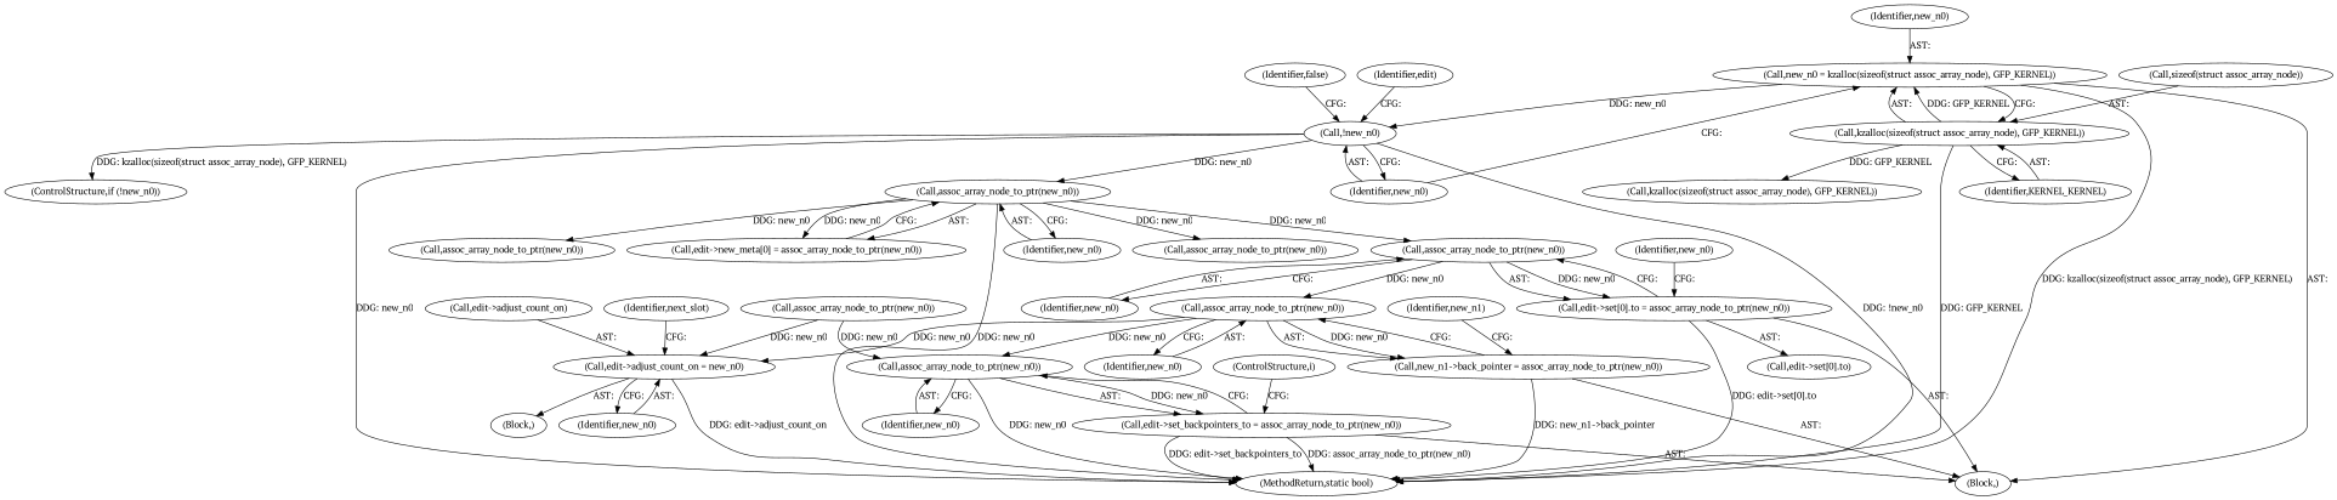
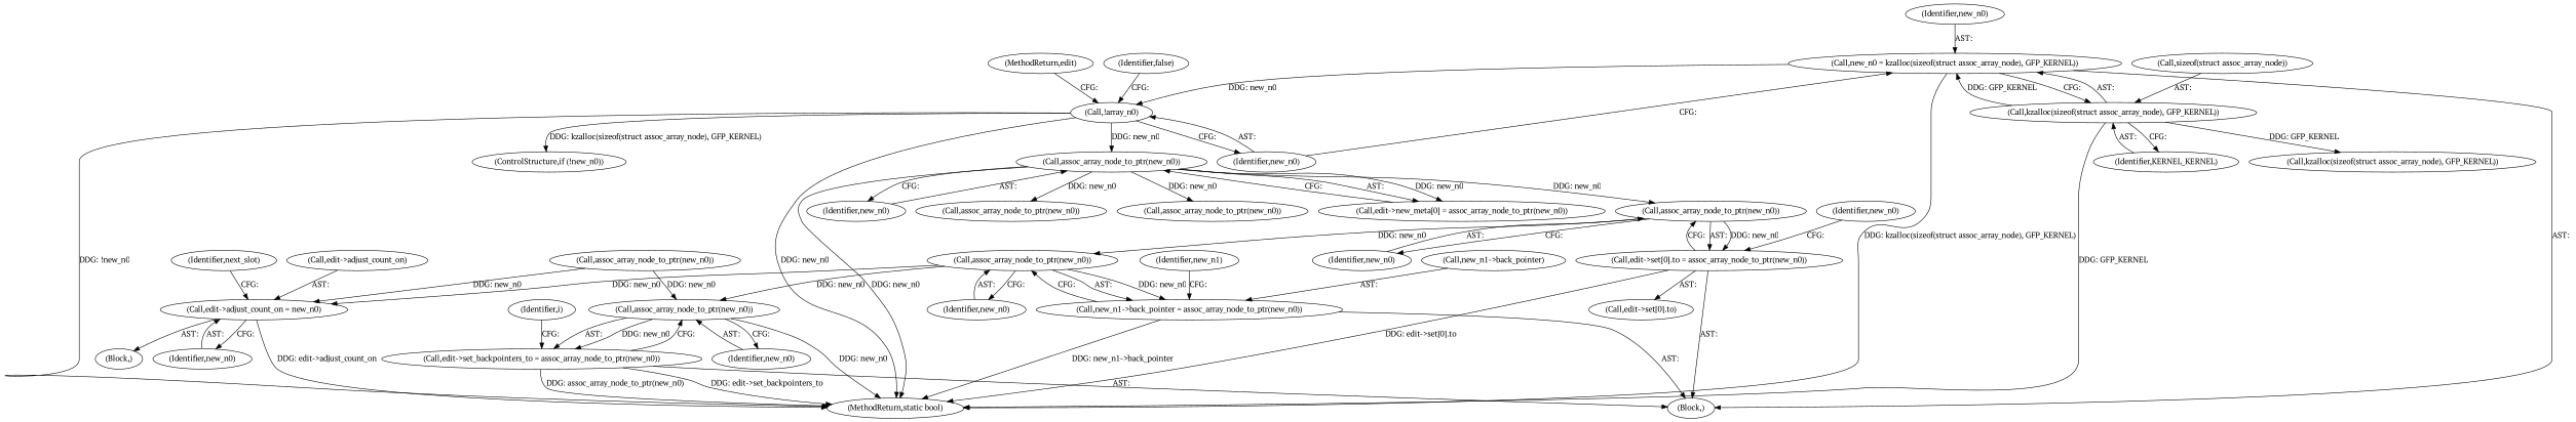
  digraph {
    fontname="PT Serif"
    node [fontname="PT Serif"]
    edge [fontname="PT Serif"]
    n1 [label="(Call,assoc_array_node_to_ptr(new_n0))"]
    n2 [label="(Call,edit->set[0].to = assoc_array_node_to_ptr(new_n0))"]
    n3 [label="(Call,assoc_array_node_to_ptr(new_n0))"]
    n4 [label="(Identifier,new_n0)"]
    n5 [label="(MethodReturn,static bool)"]
    n6 [label="(Block,)"]
    n7 [label="(Call,edit->set[0].to)"]
    n8 [label="(Call,new_n1->back_pointer = assoc_array_node_to_ptr(new_n0))"]
    n9 [label="(Call,edit->adjust_count_on = new_n0)"]
    n10 [label="(Call,assoc_array_node_to_ptr(new_n0))"]
    n11 [label="(Identifier,new_n0)"]
    n12 [label="(Call,assoc_array_node_to_ptr(new_n0))"]
    n13 [label="(Identifier,new_n0)"]
    n14 [label="(Call,assoc_array_node_to_ptr(new_n0))"]
    n15 [label="(Call,assoc_array_node_to_ptr(new_n0))"]
    n16 [label="(Call,edit->new_meta[0] = assoc_array_node_to_ptr(new_n0))"]
-   n17 [label="(Call,!new_n0)"]
+   n17 [label="(Call,!array_n0)"]
    n18 [label="(Identifier,new_n0)"]
    n19 [label="(ControlStructure,if (!new_n0))"]
    n20 [label="(Call,new_n0 = kzalloc(sizeof(struct assoc_array_node), GFP_KERNEL))"]
    n21 [label="(Call,kzalloc(sizeof(struct assoc_array_node), GFP_KERNEL))"]
    n22 [label="(Call,kzalloc(sizeof(struct assoc_array_node), GFP_KERNEL))"]
    n23 [label="(Identifier,KERNEL_KERNEL)"]
    n24 [label="(Identifier,new_n0)"]
    n25 [label="(Block,)"]
    n26 [label="(Call,edit->set_backpointers_to = assoc_array_node_to_ptr(new_n0))"]
    n27 [label="(Identifier,new_n0)"]
    n28 [label="(Identifier,new_n1)"]
    n29 [label="(Identifier,next_slot)"]
    n30 [label="(Call,sizeof(struct assoc_array_node))"]
    n31 [label="(Call,edit->adjust_count_on)"]
    n32 [label="(Identifier,false)"]
-   n34 [label="(ControlStructure,i)"]
+   n33 [label="(Call,new_n1->back_pointer)"]
+   n34 [label="(Identifier,i)"]
    n35 [label="(Identifier,new_n0)"]
    n36 [label="(Call,assoc_array_node_to_ptr(new_n0))"]
    n37 [label="(Identifier,new_n0)"]
-   n38 [label="(Identifier,edit)"]
+   n38 [label="(MethodReturn,edit)"]
    n1 -> n2 [label="AST: "]
    n1 -> n2 [label="DDG: new_n0"]
    n1 -> n3 [label="DDG: new_n0"]
    n1 -> n4 [label="CFG: "]
    n2 -> n1 [label="CFG: "]
    n2 -> n5 [label="DDG: edit->set[0].to"]
    n2 -> n6 [label="AST: "]
    n2 -> n7 [label="AST: "]
    n3 -> n8 [label="AST: "]
    n3 -> n8 [label="DDG: new_n0"]
    n3 -> n9 [label="DDG: new_n0"]
    n3 -> n10 [label="DDG: new_n0"]
    n3 -> n11 [label="CFG: "]
    n4 -> n1 [label="AST: "]
    n8 -> n3 [label="CFG: "]
    n8 -> n5 [label="DDG: new_n1->back_pointer"]
    n8 -> n6 [label="AST: "]
    n9 -> n5 [label="DDG: edit->adjust_count_on"]
    n9 -> n24 [label="CFG: "]
    n9 -> n25 [label="AST: "]
    n10 -> n5 [label="DDG: new_n0"]
    n10 -> n26 [label="AST: "]
    n10 -> n26 [label="DDG: new_n0"]
    n10 -> n27 [label="CFG: "]
    n11 -> n3 [label="AST: "]
    n12 -> n1 [label="DDG: new_n0"]
    n12 -> n5 [label="DDG: new_n0"]
    n12 -> n13 [label="CFG: "]
    n12 -> n14 [label="DDG: new_n0"]
    n12 -> n15 [label="DDG: new_n0"]
    n12 -> n16 [label="AST: "]
    n12 -> n16 [label="DDG: new_n0"]
    n13 -> n12 [label="AST: "]
    n16 -> n12 [label="CFG: "]
    n17 -> n5 [label="DDG: !new_n0"]
    n17 -> n5 [label="DDG: new_n0"]
    n17 -> n12 [label="DDG: new_n0"]
    n17 -> n18 [label="CFG: "]
    n17 -> n19 [label="DDG: kzalloc(sizeof(struct assoc_array_node), GFP_KERNEL)"]
    n18 -> n17 [label="AST: "]
    n18 -> n20 [label="CFG: "]
    n20 -> n5 [label="DDG: kzalloc(sizeof(struct assoc_array_node), GFP_KERNEL)"]
    n20 -> n6 [label="AST: "]
    n20 -> n17 [label="DDG: new_n0"]
    n20 -> n21 [label="CFG: "]
    n21 -> n5 [label="DDG: GFP_KERNEL"]
    n21 -> n20 [label="AST: "]
    n21 -> n20 [label="DDG: GFP_KERNEL"]
    n21 -> n22 [label="DDG: GFP_KERNEL"]
    n21 -> n23 [label="CFG: "]
    n23 -> n21 [label="AST: "]
    n24 -> n9 [label="AST: "]
    n26 -> n5 [label="DDG: edit->set_backpointers_to"]
    n26 -> n5 [label="DDG: assoc_array_node_to_ptr(new_n0)"]
    n26 -> n6 [label="AST: "]
    n26 -> n10 [label="CFG: "]
    n27 -> n10 [label="AST: "]
    n28 -> n8 [label="CFG: "]
    n29 -> n9 [label="CFG: "]
    n30 -> n21 [label="AST: "]
    n31 -> n9 [label="AST: "]
    n32 -> n17 [label="CFG: "]
+   n33 -> n8 [label="AST: "]
    n34 -> n26 [label="CFG: "]
    n35 -> n20 [label="AST: "]
    n36 -> n9 [label="DDG: new_n0"]
    n36 -> n10 [label="DDG: new_n0"]
    n37 -> n2 [label="CFG: "]
    n38 -> n17 [label="CFG: "]
  }
